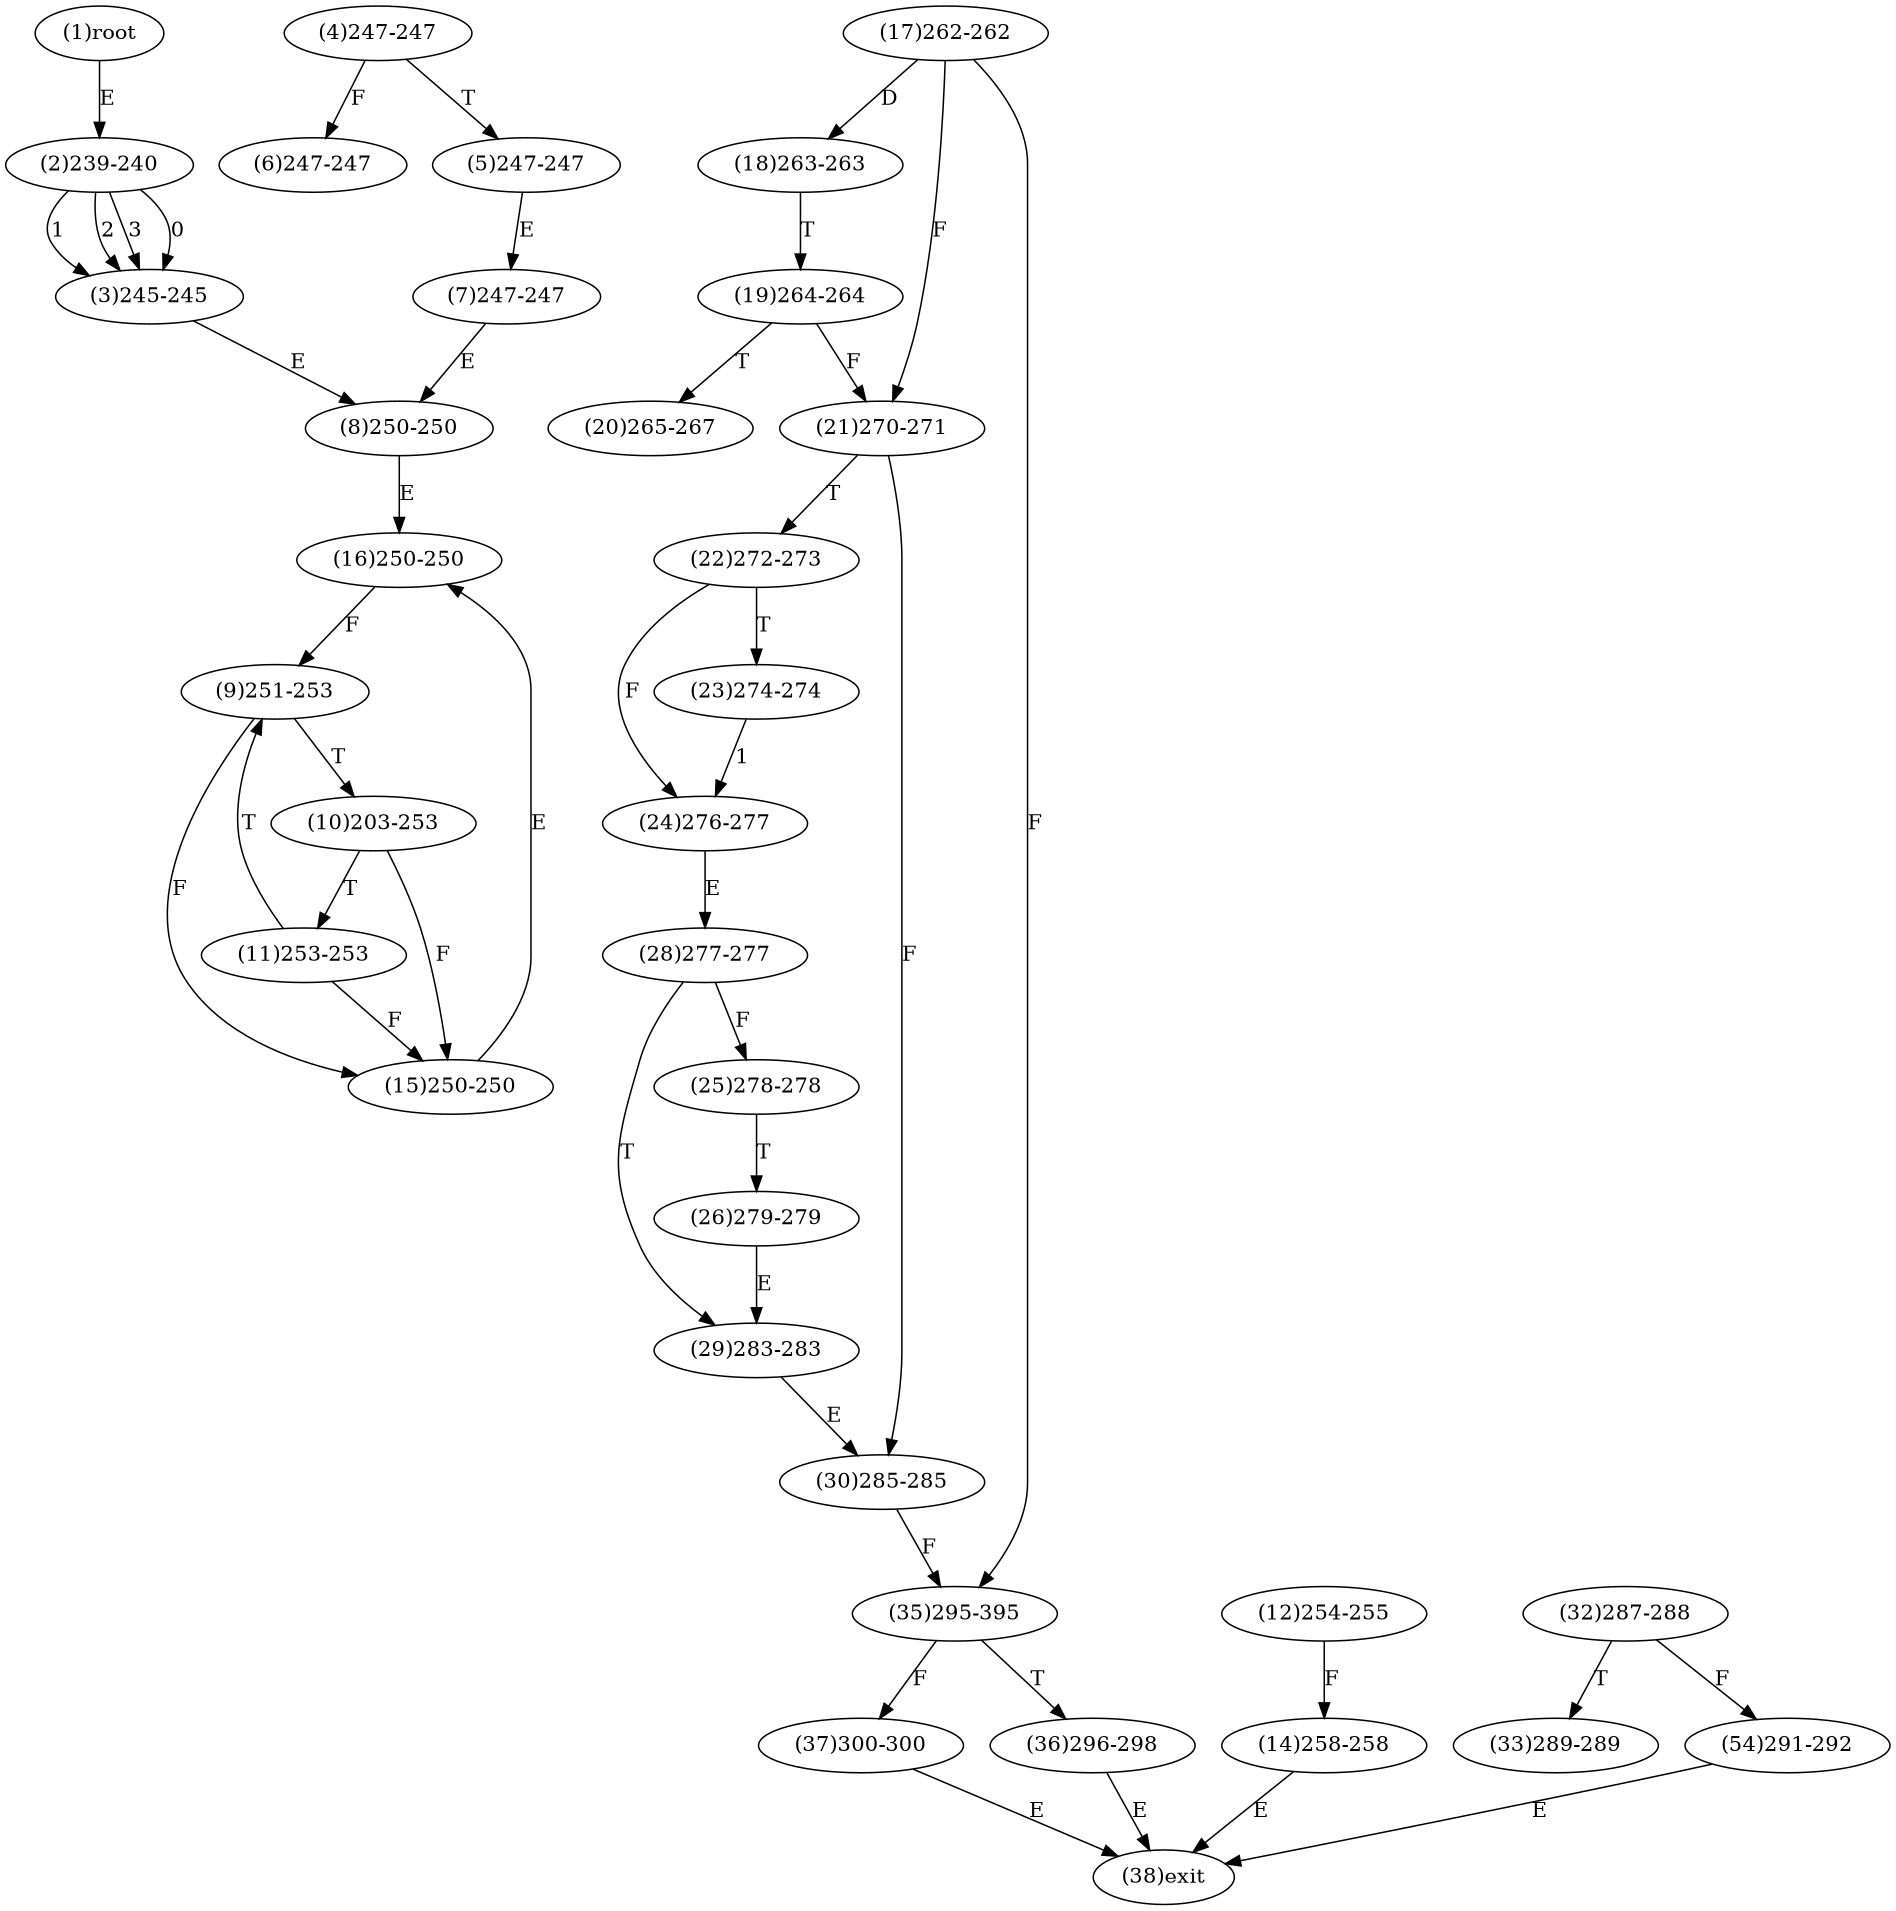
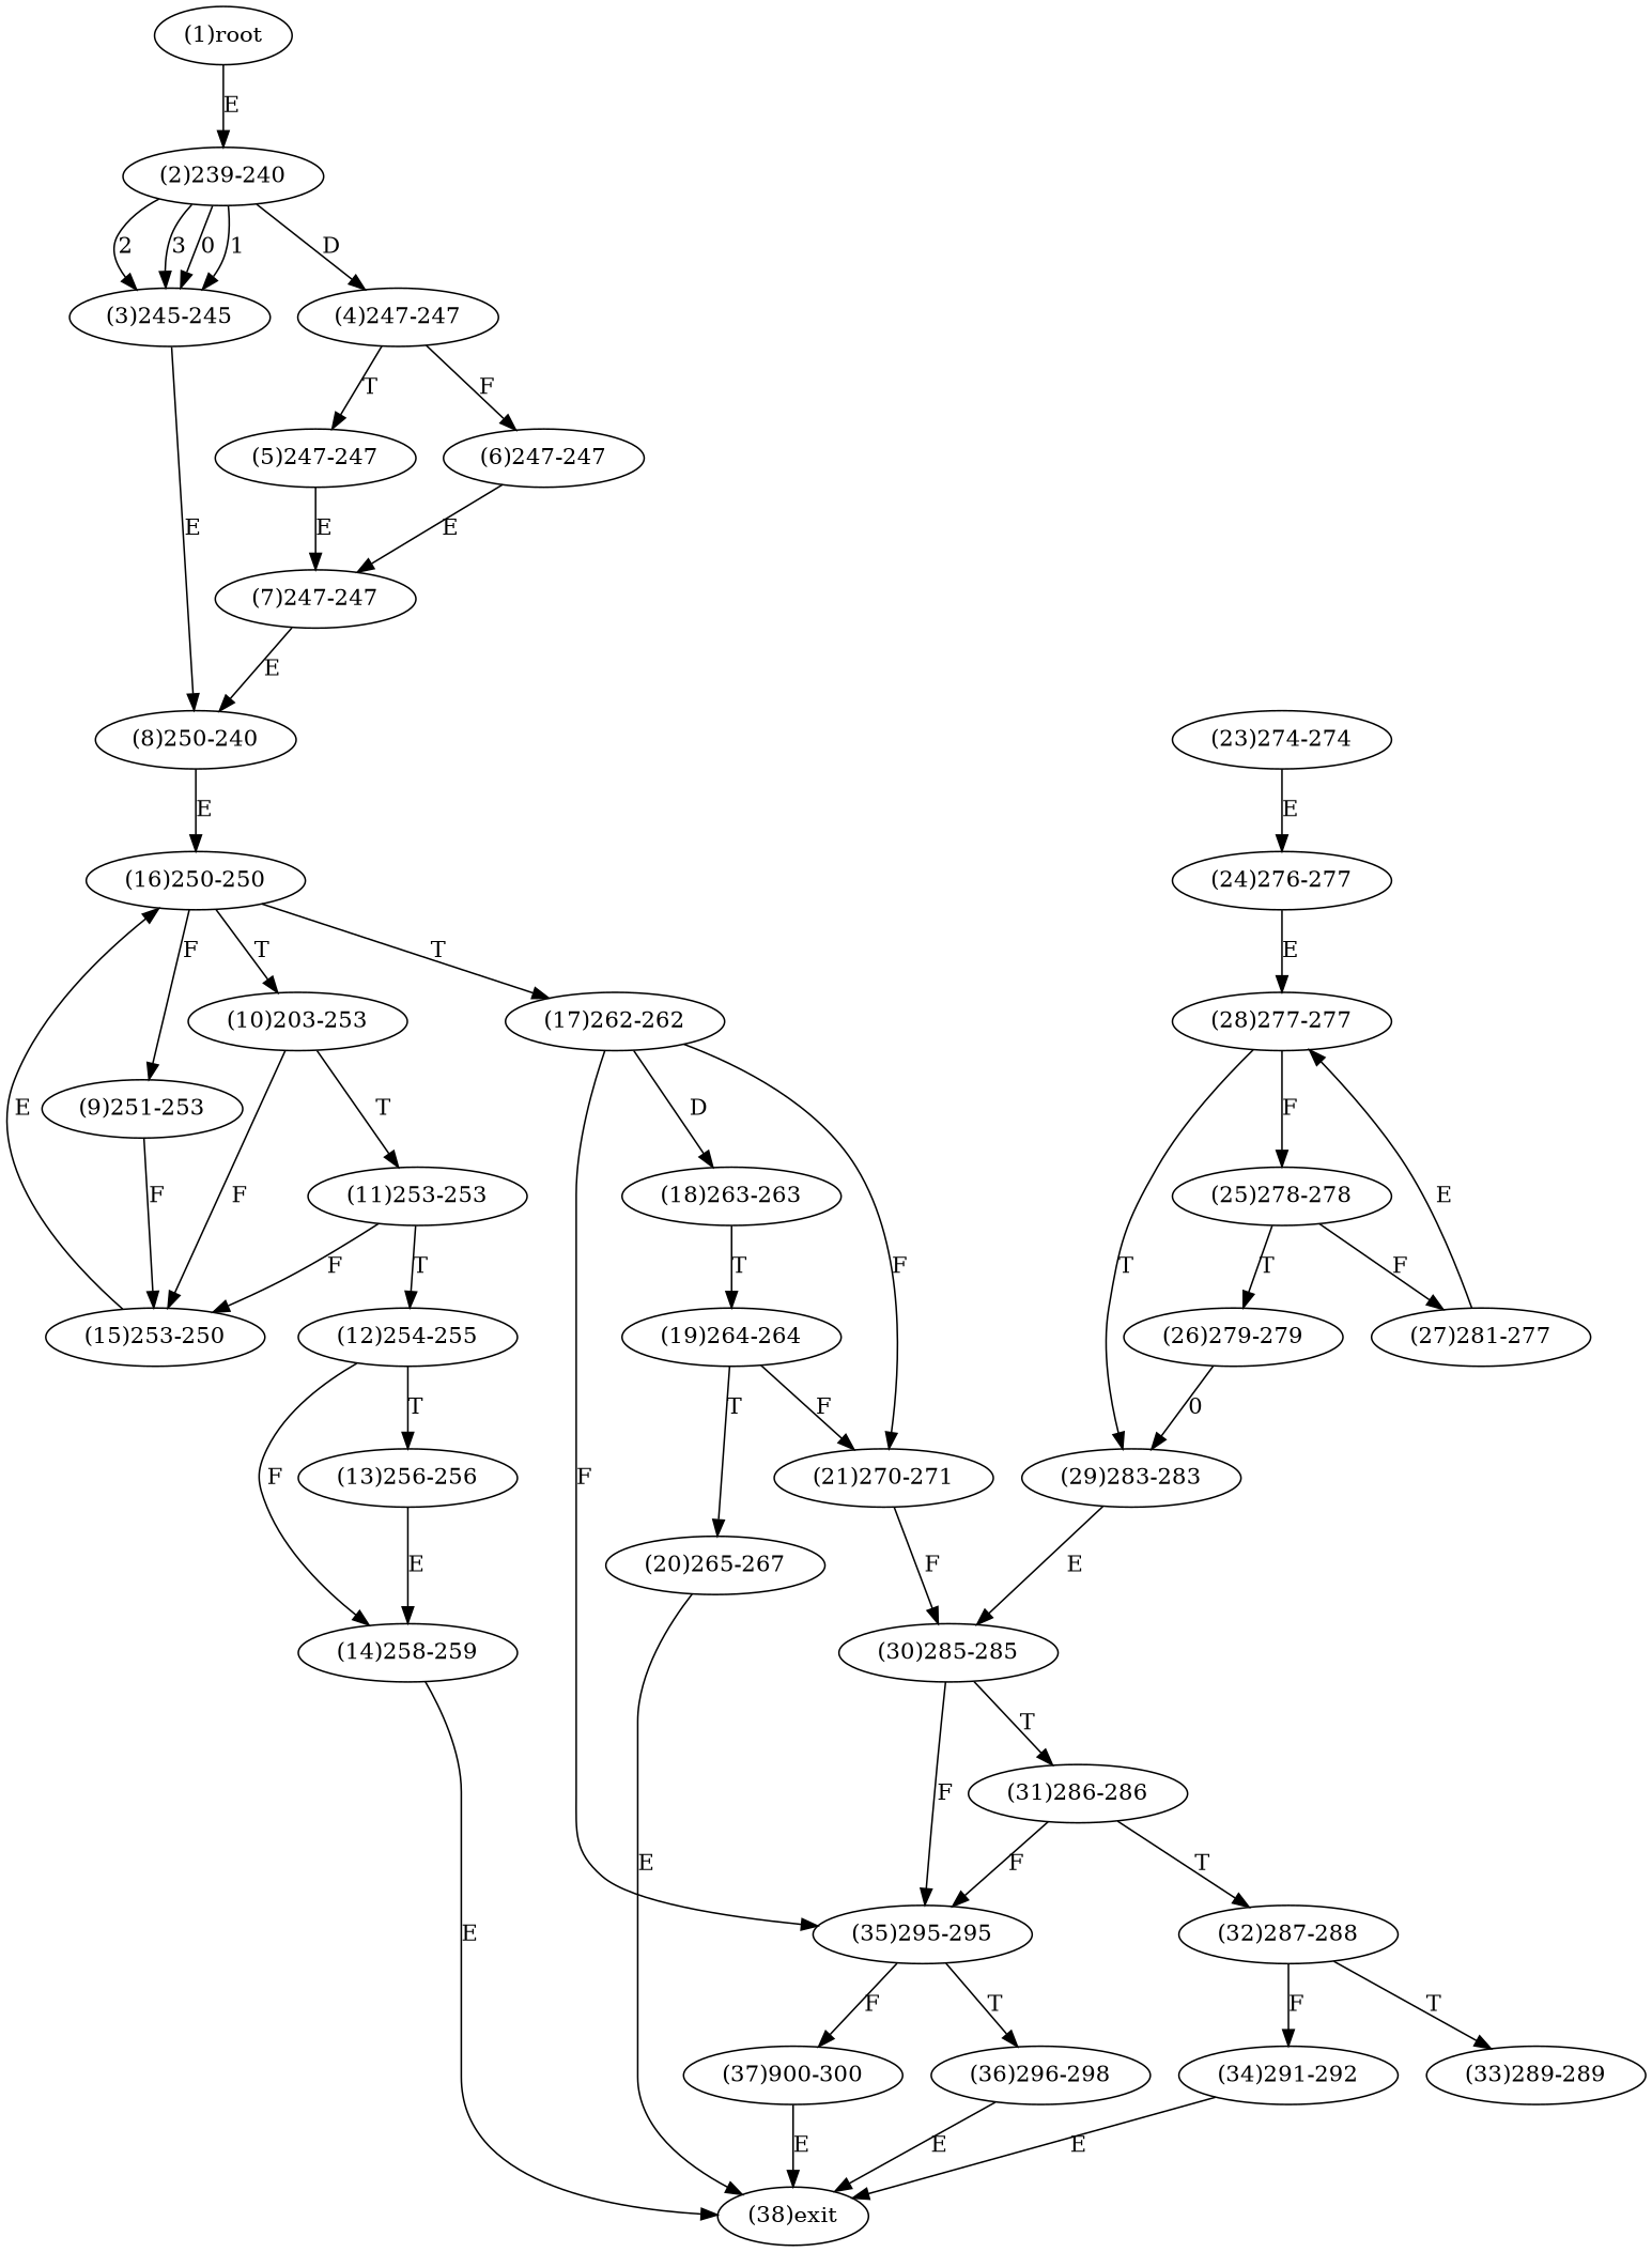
  digraph {
    n1 [label="(1)root"]
    n2 [label="(2)239-240"]
    n3 [label="(3)245-245"]
    n4 [label="(4)247-247"]
-   n5 [label="(8)250-250"]
+   n5 [label="(8)250-240"]
    n6 [label="(5)247-247"]
    n7 [label="(6)247-247"]
    n8 [label="(16)250-250"]
    n9 [label="(7)247-247"]
    n10 [label="(9)251-253"]
    n11 [label="(17)262-262"]
    n12 [label="(10)203-253"]
-   n13 [label="(15)250-250"]
+   n13 [label="(15)253-250"]
    n14 [label="(11)253-253"]
    n15 [label="(12)254-255"]
-   n17 [label="(14)258-258"]
+   n16 [label="(13)256-256"]
+   n17 [label="(14)258-259"]
    n18 [label="(38)exit"]
    n19 [label="(18)263-263"]
-   n20 [label="(35)295-395"]
+   n20 [label="(35)295-295"]
    n21 [label="(21)270-271"]
    n22 [label="(19)264-264"]
    n23 [label="(36)296-298"]
-   n24 [label="(37)300-300"]
+   n24 [label="(37)900-300"]
    n25 [label="(20)265-267"]
-   n26 [label="(22)272-273"]
    n27 [label="(30)285-285"]
    n28 [label="(23)274-274"]
    n29 [label="(24)276-277"]
+   n30 [label="(31)286-286"]
    n31 [label="(28)277-277"]
    n32 [label="(25)278-278"]
+   n33 [label="(27)281-277"]
    n34 [label="(26)279-279"]
    n35 [label="(29)283-283"]
    n36 [label="(32)287-288"]
-   n37 [label="(54)291-292"]
+   n37 [label="(34)291-292"]
    n38 [label="(33)289-289"]
    n1 -> n2 [label=E]
    n2 -> n3 [label=0]
    n2 -> n3 [label=1]
    n2 -> n3 [label=2]
    n2 -> n3 [label=3]
+   n2 -> n4 [label=D]
    n3 -> n5 [label=E]
    n4 -> n6 [label=T]
    n4 -> n7 [label=F]
    n5 -> n8 [label=E]
    n6 -> n9 [label=E]
+   n7 -> n9 [label=E]
    n8 -> n10 [label=F]
+   n8 -> n11 [label=T]
    n9 -> n5 [label=E]
-   n10 -> n12 [label=T]
+   n8 -> n12 [label=T]
    n10 -> n13 [label=F]
    n11 -> n19 [label=D]
    n11 -> n20 [label=F]
    n11 -> n21 [label=F]
    n12 -> n13 [label=F]
    n12 -> n14 [label=T]
    n13 -> n8 [label=E]
    n14 -> n13 [label=F]
-   n14 -> n10 [label=T]
+   n14 -> n15 [label=T]
+   n15 -> n16 [label=T]
    n15 -> n17 [label=F]
+   n16 -> n17 [label=E]
    n17 -> n18 [label=E]
    n19 -> n22 [label=T]
    n20 -> n23 [label=T]
    n20 -> n24 [label=F]
-   n21 -> n26 [label=T]
    n21 -> n27 [label=F]
    n22 -> n21 [label=F]
    n22 -> n25 [label=T]
    n23 -> n18 [label=E]
    n24 -> n18 [label=E]
-   n26 -> n28 [label=T]
-   n26 -> n29 [label=F]
+   n25 -> n18 [label=E]
    n27 -> n20 [label=F]
-   n28 -> n29 [label=1]
+   n27 -> n30 [label=T]
+   n28 -> n29 [label=E]
    n29 -> n31 [label=E]
+   n30 -> n20 [label=F]
+   n30 -> n36 [label=T]
    n31 -> n32 [label=F]
    n31 -> n35 [label=T]
+   n32 -> n33 [label=F]
    n32 -> n34 [label=T]
-   n34 -> n35 [label=E]
+   n33 -> n31 [label=E]
+   n34 -> n35 [label=0]
    n35 -> n27 [label=E]
    n36 -> n37 [label=F]
    n36 -> n38 [label=T]
    n37 -> n18 [label=E]
  }
